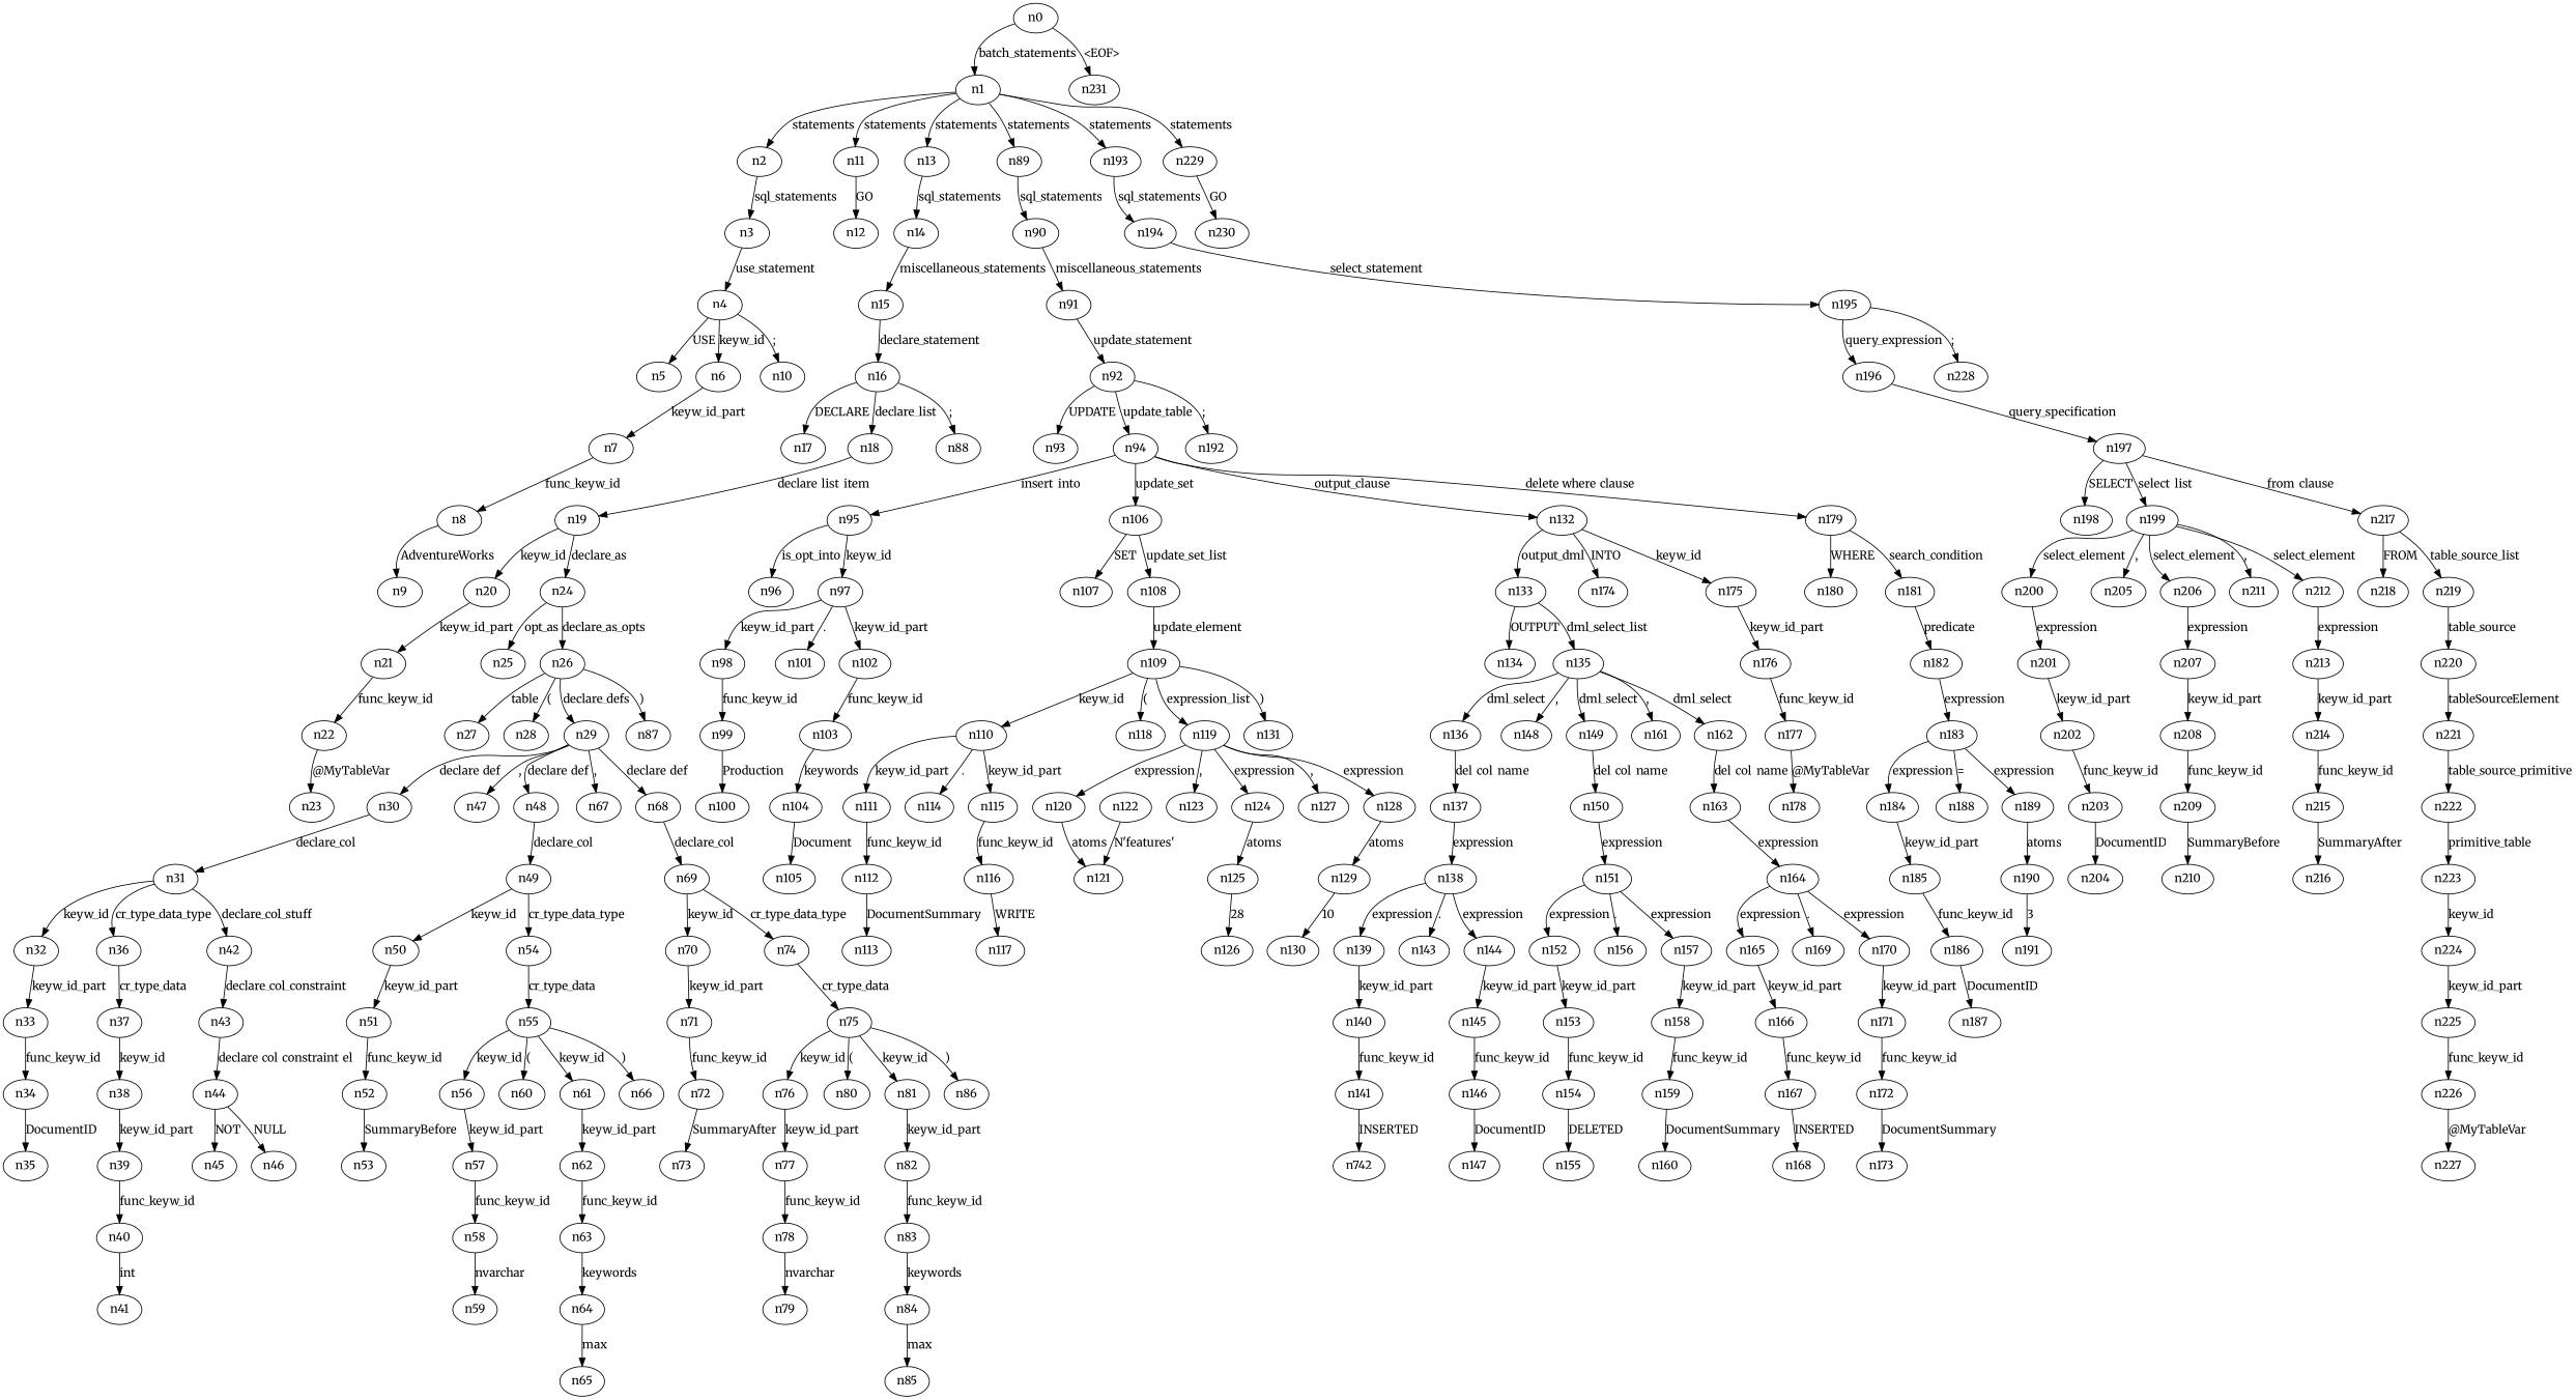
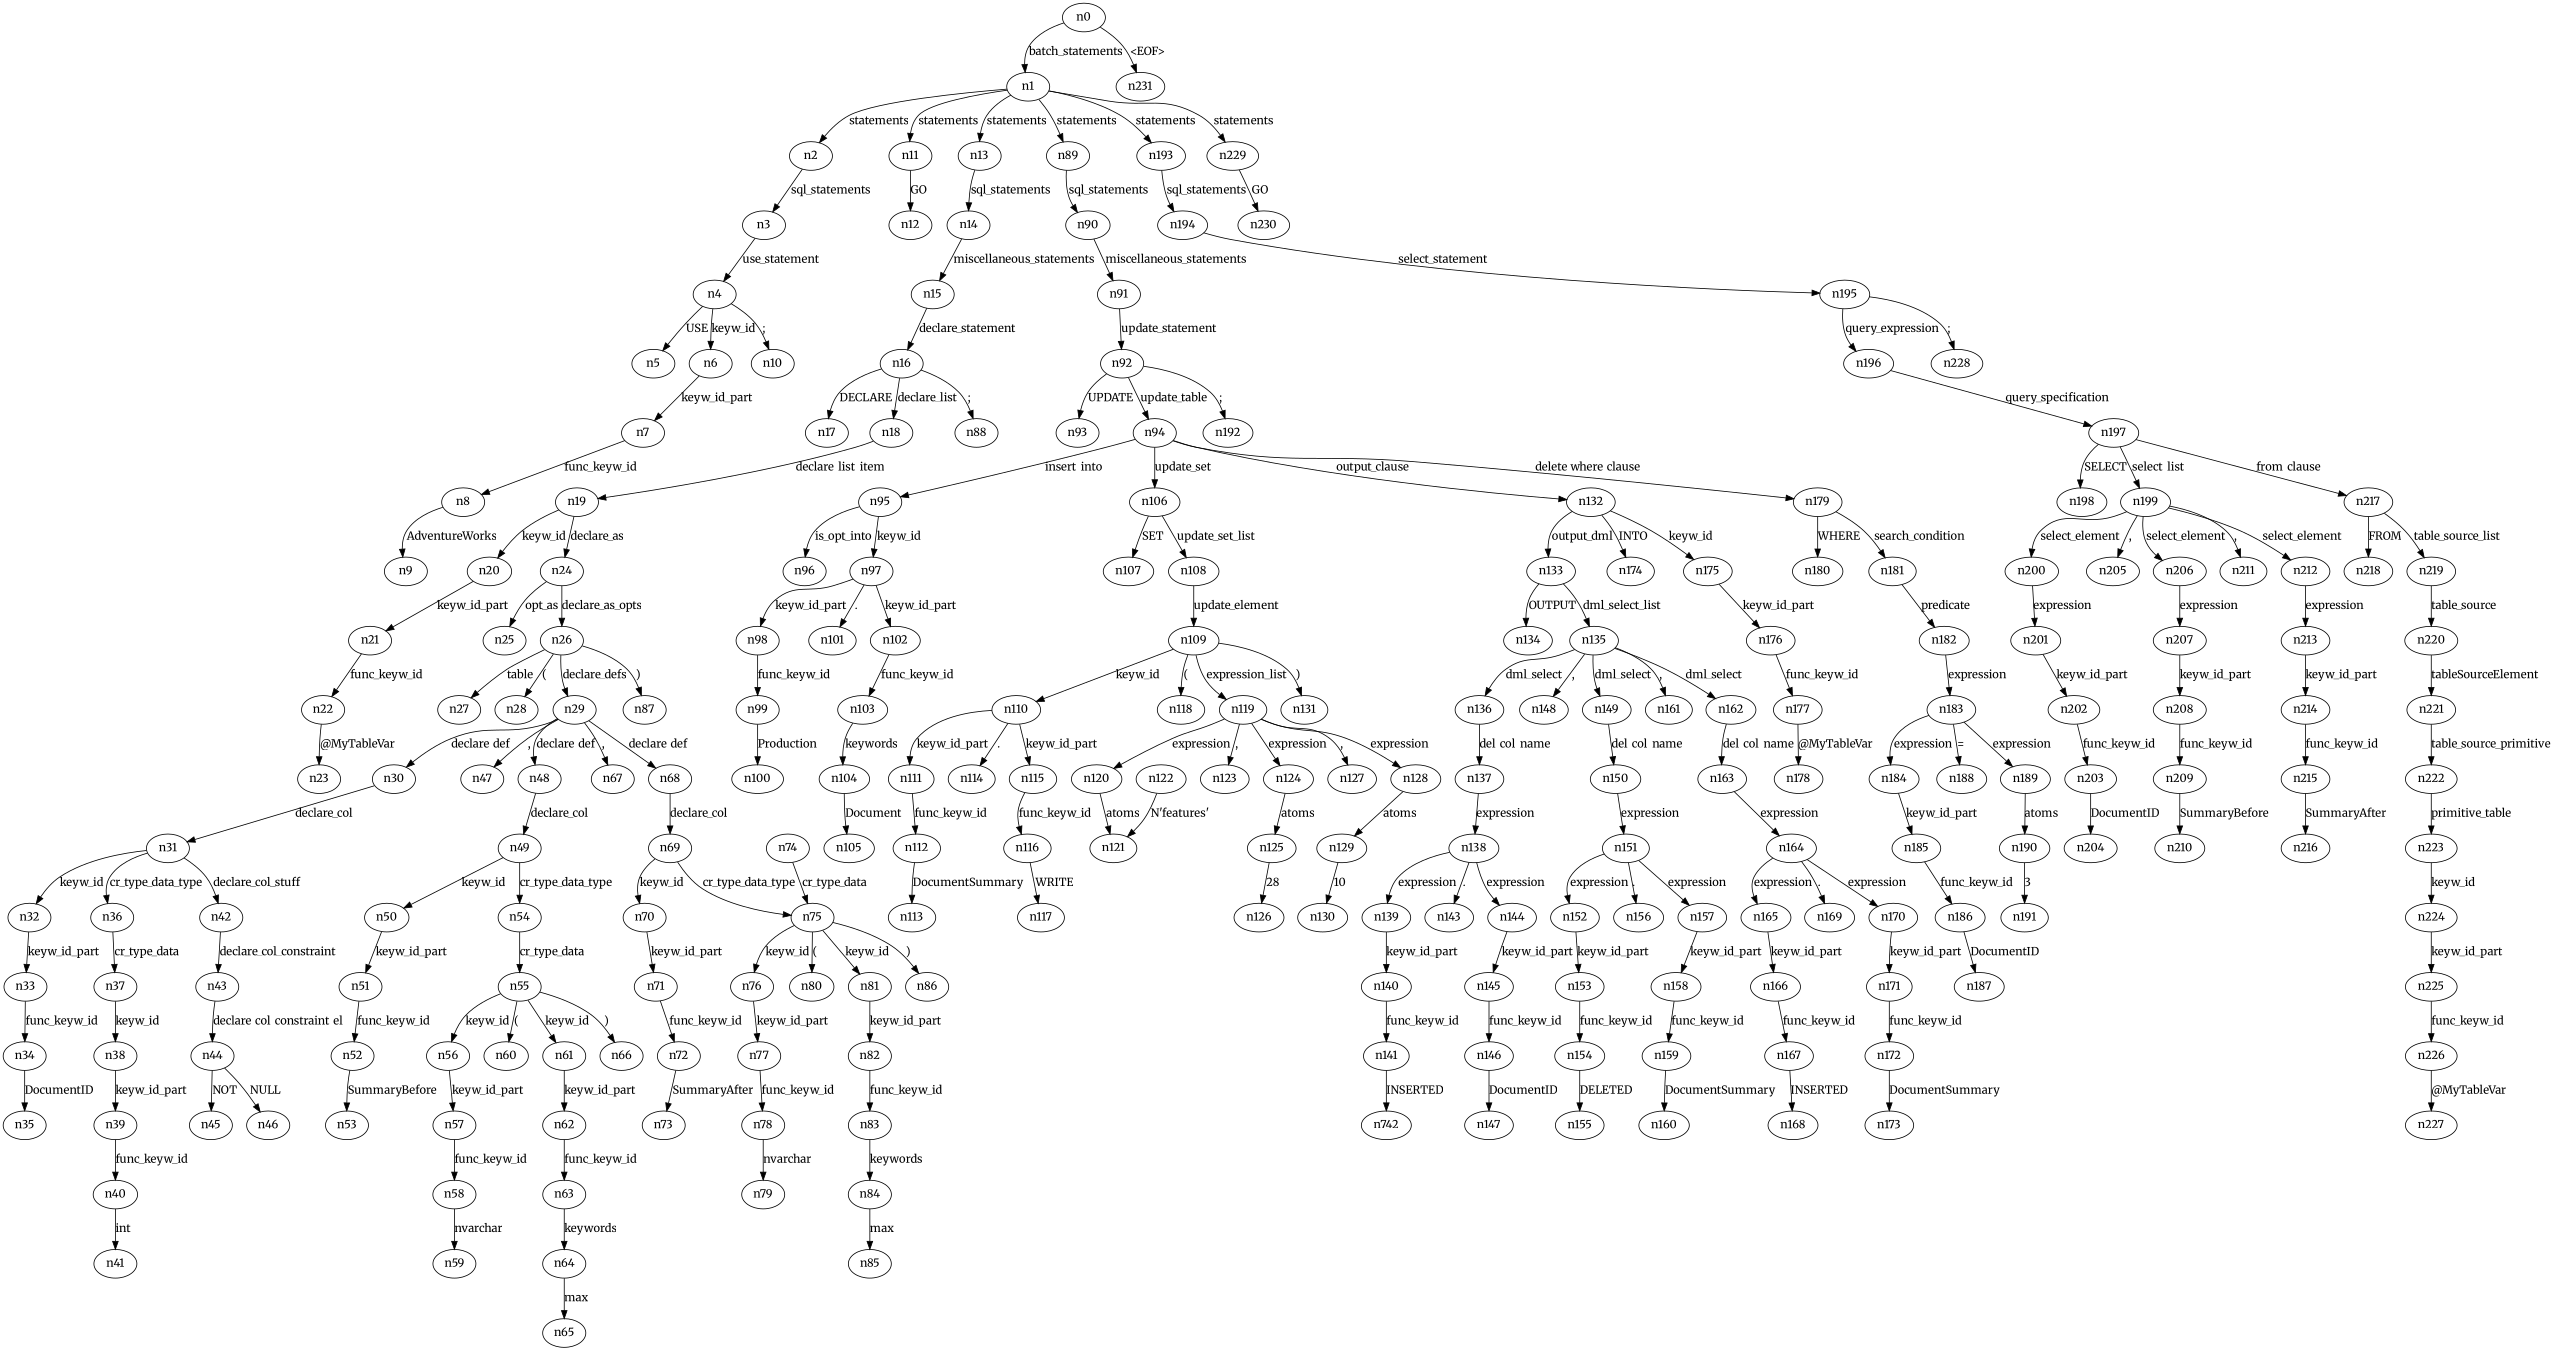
  digraph {
    fontname=Merriweather
    node [fontname=Merriweather]
    edge [fontname=Merriweather]
    n0
    n1
    n231
    n2
    n11
    n13
    n89
    n193
    n229
    n3
    n12
    n14
    n90
    n194
    n230
    n4
    n5
    n6
    n10
    n7
    n8
    n9
    n15
    n16
    n17
    n18
    n88
    n19
    n20
    n24
    n21
    n25
    n26
    n22
    n23
    n27
    n28
    n29
    n87
    n30
    n47
    n48
    n67
    n68
    n31
    n49
    n69
    n32
    n36
    n42
    n33
    n37
    n43
    n34
    n35
    n38
    n39
    n40
    n41
    n44
    n45
    n46
    n50
    n54
    n51
    n55
    n52
    n53
    n56
    n60
    n61
    n66
    n57
    n62
    n58
    n59
    n63
    n64
    n65
    n70
    n74
    n71
    n75
    n72
    n73
    n76
    n80
    n81
    n86
    n77
    n82
    n78
    n79
    n83
    n84
    n85
    n91
    n92
    n93
    n94
    n192
    n95
    n106
    n132
    n179
    n96
    n97
    n107
    n108
    n133
    n174
    n175
    n180
    n181
    n98
    n101
    n102
    n99
    n103
    n100
    n104
    n105
    n109
    n110
    n118
    n119
    n131
    n111
    n114
    n115
    n120
    n123
    n124
    n127
    n128
    n112
    n116
    n113
    n117
    n121
    n125
    n129
    n122
    n126
    n130
    n134
    n135
    n176
    n136
    n148
    n149
    n161
    n162
    n137
    n150
    n163
    n138
    n139
    n143
    n144
    n140
    n145
    n141
    n142 [label=n742]
    n146
    n147
    n151
    n152
    n156
    n157
    n153
    n158
    n154
    n155
    n159
    n160
    n164
    n165
    n169
    n170
    n166
    n171
    n167
    n168
    n172
    n173
    n177
    n178
    n182
    n183
    n184
    n188
    n189
    n185
    n190
    n186
    n187
    n191
    n195
    n196
    n228
    n197
    n198
    n199
    n217
    n200
    n205
    n206
    n211
    n212
    n218
    n219
    n201
    n207
    n213
    n202
    n203
    n204
    n208
    n209
    n210
    n214
    n215
    n216
    n220
    n221
    n222
    n223
    n224
    n225
    n226
    n227
    n0 -> n1 [label=batch_statements]
    n0 -> n231 [label="<EOF>"]
    n1 -> n2 [label=statements]
    n1 -> n11 [label=statements]
    n1 -> n13 [label=statements]
    n1 -> n89 [label=statements]
    n1 -> n193 [label=statements]
    n1 -> n229 [label=statements]
    n2 -> n3 [label=sql_statements]
    n11 -> n12 [label=GO]
    n13 -> n14 [label=sql_statements]
    n89 -> n90 [label=sql_statements]
    n193 -> n194 [label=sql_statements]
    n229 -> n230 [label=GO]
    n3 -> n4 [label=use_statement]
    n14 -> n15 [label=miscellaneous_statements]
    n90 -> n91 [label=miscellaneous_statements]
    n194 -> n195 [label=select_statement]
    n4 -> n5 [label=USE]
    n4 -> n6 [label=keyw_id]
    n4 -> n10 [label=";"]
    n6 -> n7 [label=keyw_id_part]
    n7 -> n8 [label=func_keyw_id]
    n8 -> n9 [label=AdventureWorks]
    n15 -> n16 [label=declare_statement]
    n16 -> n17 [label=DECLARE]
    n16 -> n18 [label=declare_list]
    n16 -> n88 [label=";"]
    n18 -> n19 [label=declare_list_item]
    n19 -> n20 [label=keyw_id]
    n19 -> n24 [label=declare_as]
    n20 -> n21 [label=keyw_id_part]
    n24 -> n25 [label=opt_as]
    n24 -> n26 [label=declare_as_opts]
    n21 -> n22 [label=func_keyw_id]
    n26 -> n27 [label=table]
    n26 -> n28 [label="("]
    n26 -> n29 [label=declare_defs]
    n26 -> n87 [label=")"]
    n22 -> n23 [label="@MyTableVar"]
    n29 -> n30 [label=declare_def]
    n29 -> n47 [label=","]
    n29 -> n48 [label=declare_def]
    n29 -> n67 [label=","]
    n29 -> n68 [label=declare_def]
    n30 -> n31 [label=declare_col]
    n48 -> n49 [label=declare_col]
    n68 -> n69 [label=declare_col]
    n31 -> n32 [label=keyw_id]
    n31 -> n36 [label=cr_type_data_type]
    n31 -> n42 [label=declare_col_stuff]
    n49 -> n50 [label=keyw_id]
    n49 -> n54 [label=cr_type_data_type]
    n69 -> n70 [label=keyw_id]
-   n69 -> n74 [label=cr_type_data_type]
+   n69 -> n75 [label=cr_type_data_type]
    n32 -> n33 [label=keyw_id_part]
    n36 -> n37 [label=cr_type_data]
    n42 -> n43 [label=declare_col_constraint]
    n33 -> n34 [label=func_keyw_id]
    n37 -> n38 [label=keyw_id]
    n43 -> n44 [label=declare_col_constraint_el]
    n34 -> n35 [label=DocumentID]
    n38 -> n39 [label=keyw_id_part]
    n39 -> n40 [label=func_keyw_id]
    n40 -> n41 [label=int]
    n44 -> n45 [label=NOT]
    n44 -> n46 [label=NULL]
    n50 -> n51 [label=keyw_id_part]
    n54 -> n55 [label=cr_type_data]
    n51 -> n52 [label=func_keyw_id]
    n55 -> n56 [label=keyw_id]
    n55 -> n60 [label="("]
    n55 -> n61 [label=keyw_id]
    n55 -> n66 [label=")"]
    n52 -> n53 [label=SummaryBefore]
    n56 -> n57 [label=keyw_id_part]
    n61 -> n62 [label=keyw_id_part]
    n57 -> n58 [label=func_keyw_id]
    n62 -> n63 [label=func_keyw_id]
    n58 -> n59 [label=nvarchar]
    n63 -> n64 [label=keywords]
    n64 -> n65 [label=max]
    n70 -> n71 [label=keyw_id_part]
    n74 -> n75 [label=cr_type_data]
    n71 -> n72 [label=func_keyw_id]
    n75 -> n76 [label=keyw_id]
    n75 -> n80 [label="("]
    n75 -> n81 [label=keyw_id]
    n75 -> n86 [label=")"]
    n72 -> n73 [label=SummaryAfter]
    n76 -> n77 [label=keyw_id_part]
    n81 -> n82 [label=keyw_id_part]
    n77 -> n78 [label=func_keyw_id]
    n82 -> n83 [label=func_keyw_id]
    n78 -> n79 [label=nvarchar]
    n83 -> n84 [label=keywords]
    n84 -> n85 [label=max]
    n91 -> n92 [label=update_statement]
    n92 -> n93 [label=UPDATE]
    n92 -> n94 [label=update_table]
    n92 -> n192 [label=";"]
    n94 -> n95 [label=insert_into]
    n94 -> n106 [label=update_set]
    n94 -> n132 [label=output_clause]
    n94 -> n179 [label=delete_where_clause]
    n95 -> n96 [label=is_opt_into]
    n95 -> n97 [label=keyw_id]
    n106 -> n107 [label=SET]
    n106 -> n108 [label=update_set_list]
    n132 -> n133 [label=output_dml]
    n132 -> n174 [label=INTO]
    n132 -> n175 [label=keyw_id]
    n179 -> n180 [label=WHERE]
    n179 -> n181 [label=search_condition]
    n97 -> n98 [label=keyw_id_part]
    n97 -> n101 [label="."]
    n97 -> n102 [label=keyw_id_part]
    n108 -> n109 [label=update_element]
    n133 -> n134 [label=OUTPUT]
    n133 -> n135 [label=dml_select_list]
    n175 -> n176 [label=keyw_id_part]
    n181 -> n182 [label=predicate]
    n98 -> n99 [label=func_keyw_id]
    n102 -> n103 [label=func_keyw_id]
    n99 -> n100 [label=Production]
    n103 -> n104 [label=keywords]
    n104 -> n105 [label=Document]
    n109 -> n110 [label=keyw_id]
    n109 -> n118 [label="("]
    n109 -> n119 [label=expression_list]
    n109 -> n131 [label=")"]
    n110 -> n111 [label=keyw_id_part]
    n110 -> n114 [label="."]
    n110 -> n115 [label=keyw_id_part]
    n119 -> n120 [label=expression]
    n119 -> n123 [label=","]
    n119 -> n124 [label=expression]
    n119 -> n127 [label=","]
    n119 -> n128 [label=expression]
    n111 -> n112 [label=func_keyw_id]
    n115 -> n116 [label=func_keyw_id]
    n120 -> n121 [label=atoms]
    n124 -> n125 [label=atoms]
    n128 -> n129 [label=atoms]
    n112 -> n113 [label=DocumentSummary]
    n116 -> n117 [label=WRITE]
    n125 -> n126 [label=28]
    n129 -> n130 [label=10]
    n122 -> n121 [label="N'features'"]
    n135 -> n136 [label=dml_select]
    n135 -> n148 [label=","]
    n135 -> n149 [label=dml_select]
    n135 -> n161 [label=","]
    n135 -> n162 [label=dml_select]
    n176 -> n177 [label=func_keyw_id]
    n136 -> n137 [label=del_col_name]
    n149 -> n150 [label=del_col_name]
    n162 -> n163 [label=del_col_name]
    n137 -> n138 [label=expression]
    n150 -> n151 [label=expression]
    n163 -> n164 [label=expression]
    n138 -> n139 [label=expression]
    n138 -> n143 [label="."]
    n138 -> n144 [label=expression]
    n139 -> n140 [label=keyw_id_part]
    n144 -> n145 [label=keyw_id_part]
    n140 -> n141 [label=func_keyw_id]
    n145 -> n146 [label=func_keyw_id]
    n141 -> n142 [label=INSERTED]
    n146 -> n147 [label=DocumentID]
    n151 -> n152 [label=expression]
    n151 -> n156 [label="."]
    n151 -> n157 [label=expression]
    n152 -> n153 [label=keyw_id_part]
    n157 -> n158 [label=keyw_id_part]
    n153 -> n154 [label=func_keyw_id]
    n158 -> n159 [label=func_keyw_id]
    n154 -> n155 [label=DELETED]
    n159 -> n160 [label=DocumentSummary]
    n164 -> n165 [label=expression]
    n164 -> n169 [label="."]
    n164 -> n170 [label=expression]
    n165 -> n166 [label=keyw_id_part]
    n170 -> n171 [label=keyw_id_part]
    n166 -> n167 [label=func_keyw_id]
    n171 -> n172 [label=func_keyw_id]
    n167 -> n168 [label=INSERTED]
    n172 -> n173 [label=DocumentSummary]
    n177 -> n178 [label="@MyTableVar"]
    n182 -> n183 [label=expression]
    n183 -> n184 [label=expression]
    n183 -> n188 [label="="]
    n183 -> n189 [label=expression]
    n184 -> n185 [label=keyw_id_part]
    n189 -> n190 [label=atoms]
    n185 -> n186 [label=func_keyw_id]
    n190 -> n191 [label=3]
    n186 -> n187 [label=DocumentID]
    n195 -> n196 [label=query_expression]
    n195 -> n228 [label=";"]
    n196 -> n197 [label=query_specification]
    n197 -> n198 [label=SELECT]
    n197 -> n199 [label=select_list]
    n197 -> n217 [label=from_clause]
    n199 -> n200 [label=select_element]
    n199 -> n205 [label=","]
    n199 -> n206 [label=select_element]
    n199 -> n211 [label=","]
    n199 -> n212 [label=select_element]
    n217 -> n218 [label=FROM]
    n217 -> n219 [label=table_source_list]
    n200 -> n201 [label=expression]
    n206 -> n207 [label=expression]
    n212 -> n213 [label=expression]
    n219 -> n220 [label=table_source]
    n201 -> n202 [label=keyw_id_part]
    n207 -> n208 [label=keyw_id_part]
    n213 -> n214 [label=keyw_id_part]
    n202 -> n203 [label=func_keyw_id]
    n203 -> n204 [label=DocumentID]
    n208 -> n209 [label=func_keyw_id]
    n209 -> n210 [label=SummaryBefore]
    n214 -> n215 [label=func_keyw_id]
    n215 -> n216 [label=SummaryAfter]
    n220 -> n221 [label=tableSourceElement]
    n221 -> n222 [label=table_source_primitive]
    n222 -> n223 [label=primitive_table]
    n223 -> n224 [label=keyw_id]
    n224 -> n225 [label=keyw_id_part]
    n225 -> n226 [label=func_keyw_id]
    n226 -> n227 [label="@MyTableVar"]
  }
